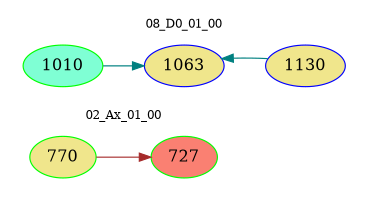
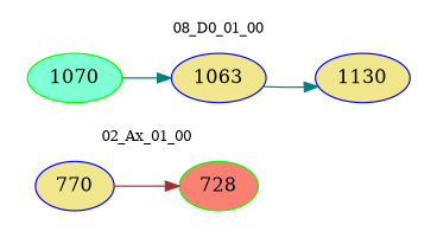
  digraph {
    rankdir=LR
    node [color=green fillcolor=khaki style=filled]
    edge [color=teal]
-   n1 [label=770]
-   n2 [fillcolor=salmon label=727]
-   n3 [fillcolor=aquamarine label=1010]
+   n1 [color=blue label=770]
+   n2 [fillcolor=salmon label=728]
+   n3 [fillcolor=aquamarine label=1070]
    n4 [color=blue label=1063]
    n5 [color=blue label=1130]
    subgraph cluster_1 {
      color=white
      fontsize=10
      label="02_Ax_01_00"
      n1
      n2
    }
    subgraph cluster_2 {
      color=white
      fontsize=10
      label="08_D0_01_00"
      n3
      n4
      n5
    }
    n1 -> n2 [color=brown]
    n3 -> n4
-   n5 -> n4
+   n4 -> n5
  }
